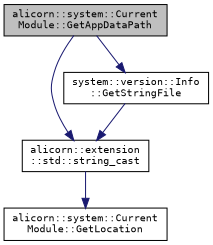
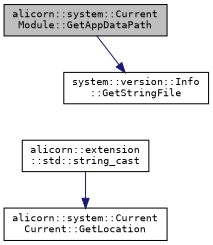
  digraph {
    fontname="DejaVu Sans Mono"
    rankdir=TB
    node [color=black fillcolor=white fontname="DejaVu Sans Mono" fontsize=10 shape=record style=filled]
    edge [color=midnightblue fontname="DejaVu Sans Mono" fontsize=10 labelfontname=Verdana labelfontsize=10 style=solid]
    n1 [fillcolor=grey75 fontcolor=black height=0.2 label="alicorn::system::Current\lModule::GetAppDataPath" width=0.4]
    n2 [height=0.2 label="alicorn::extension\l::std::string_cast" width=0.4]
    n3 [height=0.2 label="system::version::Info\l::GetStringFile" width=0.4]
-   n4 [height=0.2 label="alicorn::system::Current\lModule::GetLocation" width=0.4]
-   n1 -> n2
+   n4 [height=0.2 label="alicorn::system::Current\lCurrent::GetLocation" width=0.4]
    n1 -> n3
    n2 -> n4
-   n3 -> n2
  }
